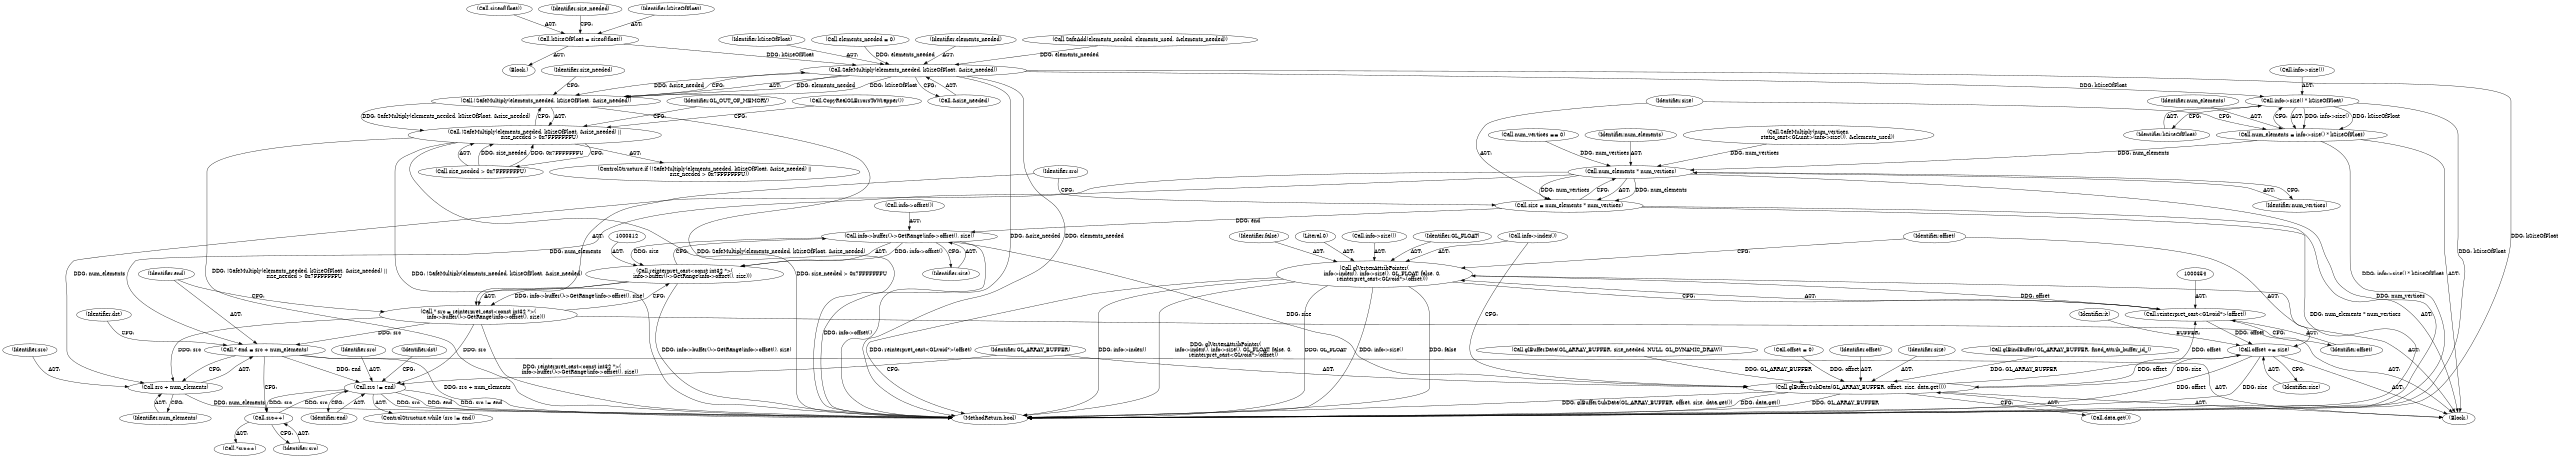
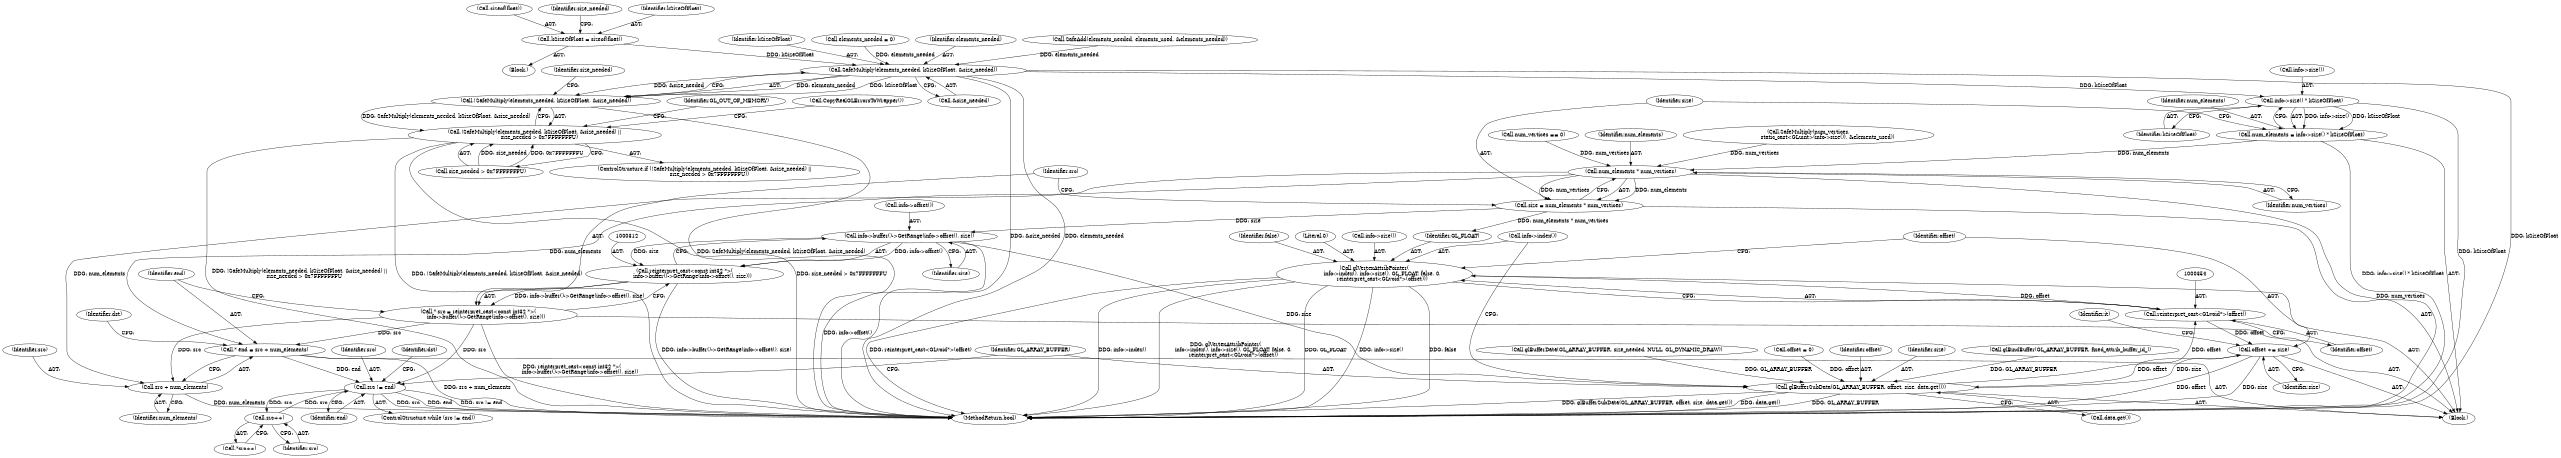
  digraph {
    n1 [label="(Call,kSizeOfFloat = sizeof(float))"]
    n2 [label="(Call,SafeMultiply(elements_needed, kSizeOfFloat, &size_needed))"]
    n3 [label="(Block,)"]
    n4 [label="(Call,!SafeMultiply(elements_needed, kSizeOfFloat, &size_needed))"]
    n5 [label="(Call,info->size() * kSizeOfFloat)"]
    n6 [label="(Call,&size_needed)"]
    n7 [label="(MethodReturn,bool)"]
    n8 [label="(Call,sizeof(float))"]
    n9 [label="(Call,!SafeMultiply(elements_needed, kSizeOfFloat, &size_needed) ||\n      size_needed > 0x7FFFFFFFU)"]
    n10 [label="(Call,num_elements = info->size() * kSizeOfFloat)"]
    n11 [label="(Identifier,kSizeOfFloat)"]
    n12 [label="(ControlStructure,if (!SafeMultiply(elements_needed, kSizeOfFloat, &size_needed) ||\n      size_needed > 0x7FFFFFFFU))"]
    n13 [label="(Call,size_needed > 0x7FFFFFFFU)"]
    n14 [label="(Call,num_elements * num_vertices)"]
    n15 [label="(Block,)"]
    n16 [label="(Call,size = num_elements * num_vertices)"]
    n17 [label="(Call,* end = src + num_elements)"]
    n18 [label="(Call,src + num_elements)"]
    n19 [label="(Identifier,num_vertices)"]
    n20 [label="(Call,info->buffer()->GetRange(info->offset(), size))"]
    n21 [label="(Call,src != end)"]
    n22 [label="(Identifier,num_elements)"]
    n23 [label="(Call,reinterpret_cast<const int32 *>(\n          info->buffer()->GetRange(info->offset(), size)))"]
    n24 [label="(Call,glBufferSubData(GL_ARRAY_BUFFER, offset, size, data.get()))"]
    n25 [label="(Identifier,size)"]
    n26 [label="(Call,* src = reinterpret_cast<const int32 *>(\n          info->buffer()->GetRange(info->offset(), size)))"]
    n27 [label="(Call,reinterpret_cast<GLvoid*>(offset))"]
    n28 [label="(Call,offset += size)"]
    n29 [label="(Call,data.get())"]
    n30 [label="(Call,src++)"]
    n31 [label="(Identifier,end)"]
    n32 [label="(ControlStructure,while (src != end))"]
    n33 [label="(Call,*src++)"]
    n34 [label="(Identifier,src)"]
    n35 [label="(Call,glVertexAttribPointer(\n          info->index(), info->size(), GL_FLOAT, false, 0,\n          reinterpret_cast<GLvoid*>(offset)))"]
    n36 [label="(Identifier,offset)"]
    n37 [label="(Identifier,size)"]
    n38 [label="(Call,info->size())"]
    n39 [label="(Call,glBufferData(GL_ARRAY_BUFFER, size_needed, NULL, GL_DYNAMIC_DRAW))"]
    n40 [label="(Identifier,GL_OUT_OF_MEMORY)"]
    n41 [label="(Call,info->index())"]
    n42 [label="(Identifier,kSizeOfFloat)"]
    n43 [label="(Identifier,dst)"]
    n44 [label="(Identifier,GL_ARRAY_BUFFER)"]
    n45 [label="(Identifier,src)"]
    n46 [label="(Call,info->offset())"]
    n47 [label="(Call,CopyRealGLErrorsToWrapper())"]
    n48 [label="(Call,elements_needed = 0)"]
    n49 [label="(Call,offset = 0)"]
    n50 [label="(Identifier,offset)"]
    n51 [label="(Identifier,size_needed)"]
    n52 [label="(Identifier,elements_needed)"]
    n53 [label="(Identifier,offset)"]
    n54 [label="(Call,num_vertices == 0)"]
    n55 [label="(Identifier,size)"]
    n56 [label="(Identifier,end)"]
    n57 [label="(Identifier,src)"]
    n58 [label="(Identifier,false)"]
    n59 [label="(Identifier,it)"]
    n60 [label="(Call,glBindBuffer(GL_ARRAY_BUFFER, fixed_attrib_buffer_id_))"]
    n61 [label="(Literal,0)"]
    n62 [label="(Identifier,kSizeOfFloat)"]
    n63 [label="(Call,info->size())"]
    n64 [label="(Identifier,num_elements)"]
    n65 [label="(Identifier,size)"]
    n66 [label="(Identifier,GL_FLOAT)"]
    n67 [label="(Identifier,dst)"]
    n68 [label="(Identifier,num_elements)"]
    n69 [label="(Call,SafeAdd(elements_needed, elements_used, &elements_needed))"]
    n70 [label="(Identifier,size_needed)"]
    n71 [label="(Call,SafeMultiply(num_vertices,\n                        static_cast<GLuint>(info->size()), &elements_used))"]
    n72 [label="(Identifier,src)"]
    1000312
    1000354
    n1 -> n2 [label="DDG: kSizeOfFloat"]
    n1 -> n3 [label="AST: "]
    n2 -> n4 [label="AST: "]
    n2 -> n4 [label="DDG: elements_needed"]
    n2 -> n4 [label="DDG: kSizeOfFloat"]
    n2 -> n4 [label="DDG: &size_needed"]
    n2 -> n5 [label="DDG: kSizeOfFloat"]
    n2 -> n6 [label="CFG: "]
    n2 -> n7 [label="DDG: &size_needed"]
    n2 -> n7 [label="DDG: elements_needed"]
    n2 -> n7 [label="DDG: kSizeOfFloat"]
    n4 -> n2 [label="CFG: "]
    n4 -> n7 [label="DDG: SafeMultiply(elements_needed, kSizeOfFloat, &size_needed)"]
    n4 -> n9 [label="AST: "]
    n4 -> n9 [label="DDG: SafeMultiply(elements_needed, kSizeOfFloat, &size_needed)"]
    n5 -> n7 [label="DDG: kSizeOfFloat"]
    n5 -> n10 [label="AST: "]
    n5 -> n10 [label="DDG: info->size()"]
    n5 -> n10 [label="DDG: kSizeOfFloat"]
    n5 -> n11 [label="CFG: "]
    n6 -> n2 [label="AST: "]
    n8 -> n1 [label="AST: "]
    n9 -> n4 [label="CFG: "]
    n9 -> n7 [label="DDG: size_needed > 0x7FFFFFFFU"]
    n9 -> n7 [label="DDG: !SafeMultiply(elements_needed, kSizeOfFloat, &size_needed) ||\n      size_needed > 0x7FFFFFFFU"]
    n9 -> n7 [label="DDG: !SafeMultiply(elements_needed, kSizeOfFloat, &size_needed)"]
    n9 -> n12 [label="AST: "]
    n9 -> n13 [label="CFG: "]
    n10 -> n5 [label="CFG: "]
    n10 -> n7 [label="DDG: info->size() * kSizeOfFloat"]
    n10 -> n14 [label="DDG: num_elements"]
    n10 -> n15 [label="AST: "]
    n11 -> n5 [label="AST: "]
    n13 -> n9 [label="AST: "]
    n13 -> n9 [label="DDG: size_needed"]
    n13 -> n9 [label="DDG: 0x7FFFFFFFU"]
    n14 -> n7 [label="DDG: num_vertices"]
    n14 -> n16 [label="AST: "]
    n14 -> n16 [label="DDG: num_elements"]
    n14 -> n16 [label="DDG: num_vertices"]
    n14 -> n17 [label="DDG: num_elements"]
    n14 -> n18 [label="DDG: num_elements"]
    n14 -> n19 [label="CFG: "]
-   n16 -> n7 [label="DDG: num_elements * num_vertices"]
+   n16 -> n66 [label="DDG: num_elements * num_vertices"]
    n16 -> n14 [label="CFG: "]
    n16 -> n15 [label="AST: "]
-   n16 -> n20 [label="DDG: end"]
+   n16 -> n20 [label="DDG: size"]
    n17 -> n7 [label="DDG: src + num_elements"]
    n17 -> n15 [label="AST: "]
    n17 -> n18 [label="CFG: "]
    n17 -> n21 [label="DDG: end"]
    n18 -> n7 [label="DDG: num_elements"]
    n18 -> n17 [label="AST: "]
    n18 -> n22 [label="CFG: "]
    n19 -> n14 [label="AST: "]
    n20 -> n7 [label="DDG: info->offset()"]
    n20 -> n23 [label="AST: "]
    n20 -> n23 [label="DDG: info->offset()"]
    n20 -> n23 [label="DDG: size"]
    n20 -> n24 [label="DDG: size"]
    n20 -> n25 [label="CFG: "]
    n21 -> n7 [label="DDG: src"]
    n21 -> n7 [label="DDG: end"]
    n21 -> n7 [label="DDG: src != end"]
    n21 -> n30 [label="DDG: src"]
    n21 -> n31 [label="CFG: "]
    n21 -> n32 [label="AST: "]
    n22 -> n18 [label="AST: "]
    n23 -> n7 [label="DDG: info->buffer()->GetRange(info->offset(), size)"]
    n23 -> n20 [label="CFG: "]
    n23 -> n26 [label="AST: "]
    n23 -> n26 [label="DDG: info->buffer()->GetRange(info->offset(), size)"]
    n24 -> n7 [label="DDG: GL_ARRAY_BUFFER"]
    n24 -> n7 [label="DDG: glBufferSubData(GL_ARRAY_BUFFER, offset, size, data.get())"]
    n24 -> n7 [label="DDG: data.get()"]
    n24 -> n15 [label="AST: "]
    n24 -> n27 [label="DDG: offset"]
    n24 -> n28 [label="DDG: size"]
    n24 -> n29 [label="CFG: "]
    n25 -> n20 [label="AST: "]
    n26 -> n7 [label="DDG: reinterpret_cast<const int32 *>(\n          info->buffer()->GetRange(info->offset(), size))"]
    n26 -> n15 [label="AST: "]
    n26 -> n17 [label="DDG: src"]
    n26 -> n18 [label="DDG: src"]
    n26 -> n21 [label="DDG: src"]
    n26 -> n23 [label="CFG: "]
    n27 -> n28 [label="DDG: offset"]
    n27 -> n35 [label="AST: "]
    n27 -> n35 [label="DDG: offset"]
    n27 -> n36 [label="CFG: "]
    n28 -> n7 [label="DDG: offset"]
    n28 -> n7 [label="DDG: size"]
    n28 -> n15 [label="AST: "]
    n28 -> n24 [label="DDG: offset"]
    n28 -> n37 [label="CFG: "]
    n29 -> n24 [label="AST: "]
    n30 -> n21 [label="DDG: src"]
    n30 -> n33 [label="AST: "]
    n30 -> n34 [label="CFG: "]
    n31 -> n21 [label="AST: "]
-   n17 -> n30 [label="CFG: "]
+   n33 -> n30 [label="CFG: "]
    n34 -> n30 [label="AST: "]
    n35 -> n7 [label="DDG: info->size()"]
    n35 -> n7 [label="DDG: false"]
    n35 -> n7 [label="DDG: reinterpret_cast<GLvoid*>(offset)"]
    n35 -> n7 [label="DDG: info->index()"]
    n35 -> n7 [label="DDG: glVertexAttribPointer(\n          info->index(), info->size(), GL_FLOAT, false, 0,\n          reinterpret_cast<GLvoid*>(offset))"]
    n35 -> n7 [label="DDG: GL_FLOAT"]
    n35 -> n15 [label="AST: "]
    n35 -> n27 [label="CFG: "]
    n36 -> n27 [label="AST: "]
    n37 -> n28 [label="AST: "]
    n38 -> n5 [label="AST: "]
    n39 -> n24 [label="DDG: GL_ARRAY_BUFFER"]
    n40 -> n9 [label="CFG: "]
    n41 -> n24 [label="CFG: "]
    n41 -> n35 [label="AST: "]
    n42 -> n2 [label="AST: "]
    n43 -> n17 [label="CFG: "]
    n44 -> n21 [label="CFG: "]
    n44 -> n24 [label="AST: "]
    n45 -> n18 [label="AST: "]
    n46 -> n20 [label="AST: "]
    n47 -> n9 [label="CFG: "]
    n48 -> n2 [label="DDG: elements_needed"]
    n49 -> n24 [label="DDG: offset"]
    n50 -> n28 [label="AST: "]
    n50 -> n35 [label="CFG: "]
    n51 -> n1 [label="CFG: "]
    n52 -> n2 [label="AST: "]
    n53 -> n24 [label="AST: "]
    n54 -> n14 [label="DDG: num_vertices"]
    n55 -> n24 [label="AST: "]
    n56 -> n17 [label="AST: "]
    n56 -> n26 [label="CFG: "]
    n57 -> n21 [label="AST: "]
    n58 -> n35 [label="AST: "]
-   n59 -> n28 [label="BUFFER: "]
+   n59 -> n28 [label="CFG: "]
    n60 -> n24 [label="DDG: GL_ARRAY_BUFFER"]
    n61 -> n35 [label="AST: "]
    n62 -> n1 [label="AST: "]
    n63 -> n35 [label="AST: "]
    n64 -> n10 [label="AST: "]
    n65 -> n10 [label="CFG: "]
    n65 -> n16 [label="AST: "]
    n66 -> n35 [label="AST: "]
    n67 -> n21 [label="CFG: "]
    n68 -> n14 [label="AST: "]
    n69 -> n2 [label="DDG: elements_needed"]
    n70 -> n4 [label="CFG: "]
    n71 -> n14 [label="DDG: num_vertices"]
    n72 -> n16 [label="CFG: "]
    n72 -> n26 [label="AST: "]
    1000312 -> n23 [label="AST: "]
    1000354 -> n27 [label="AST: "]
  }
